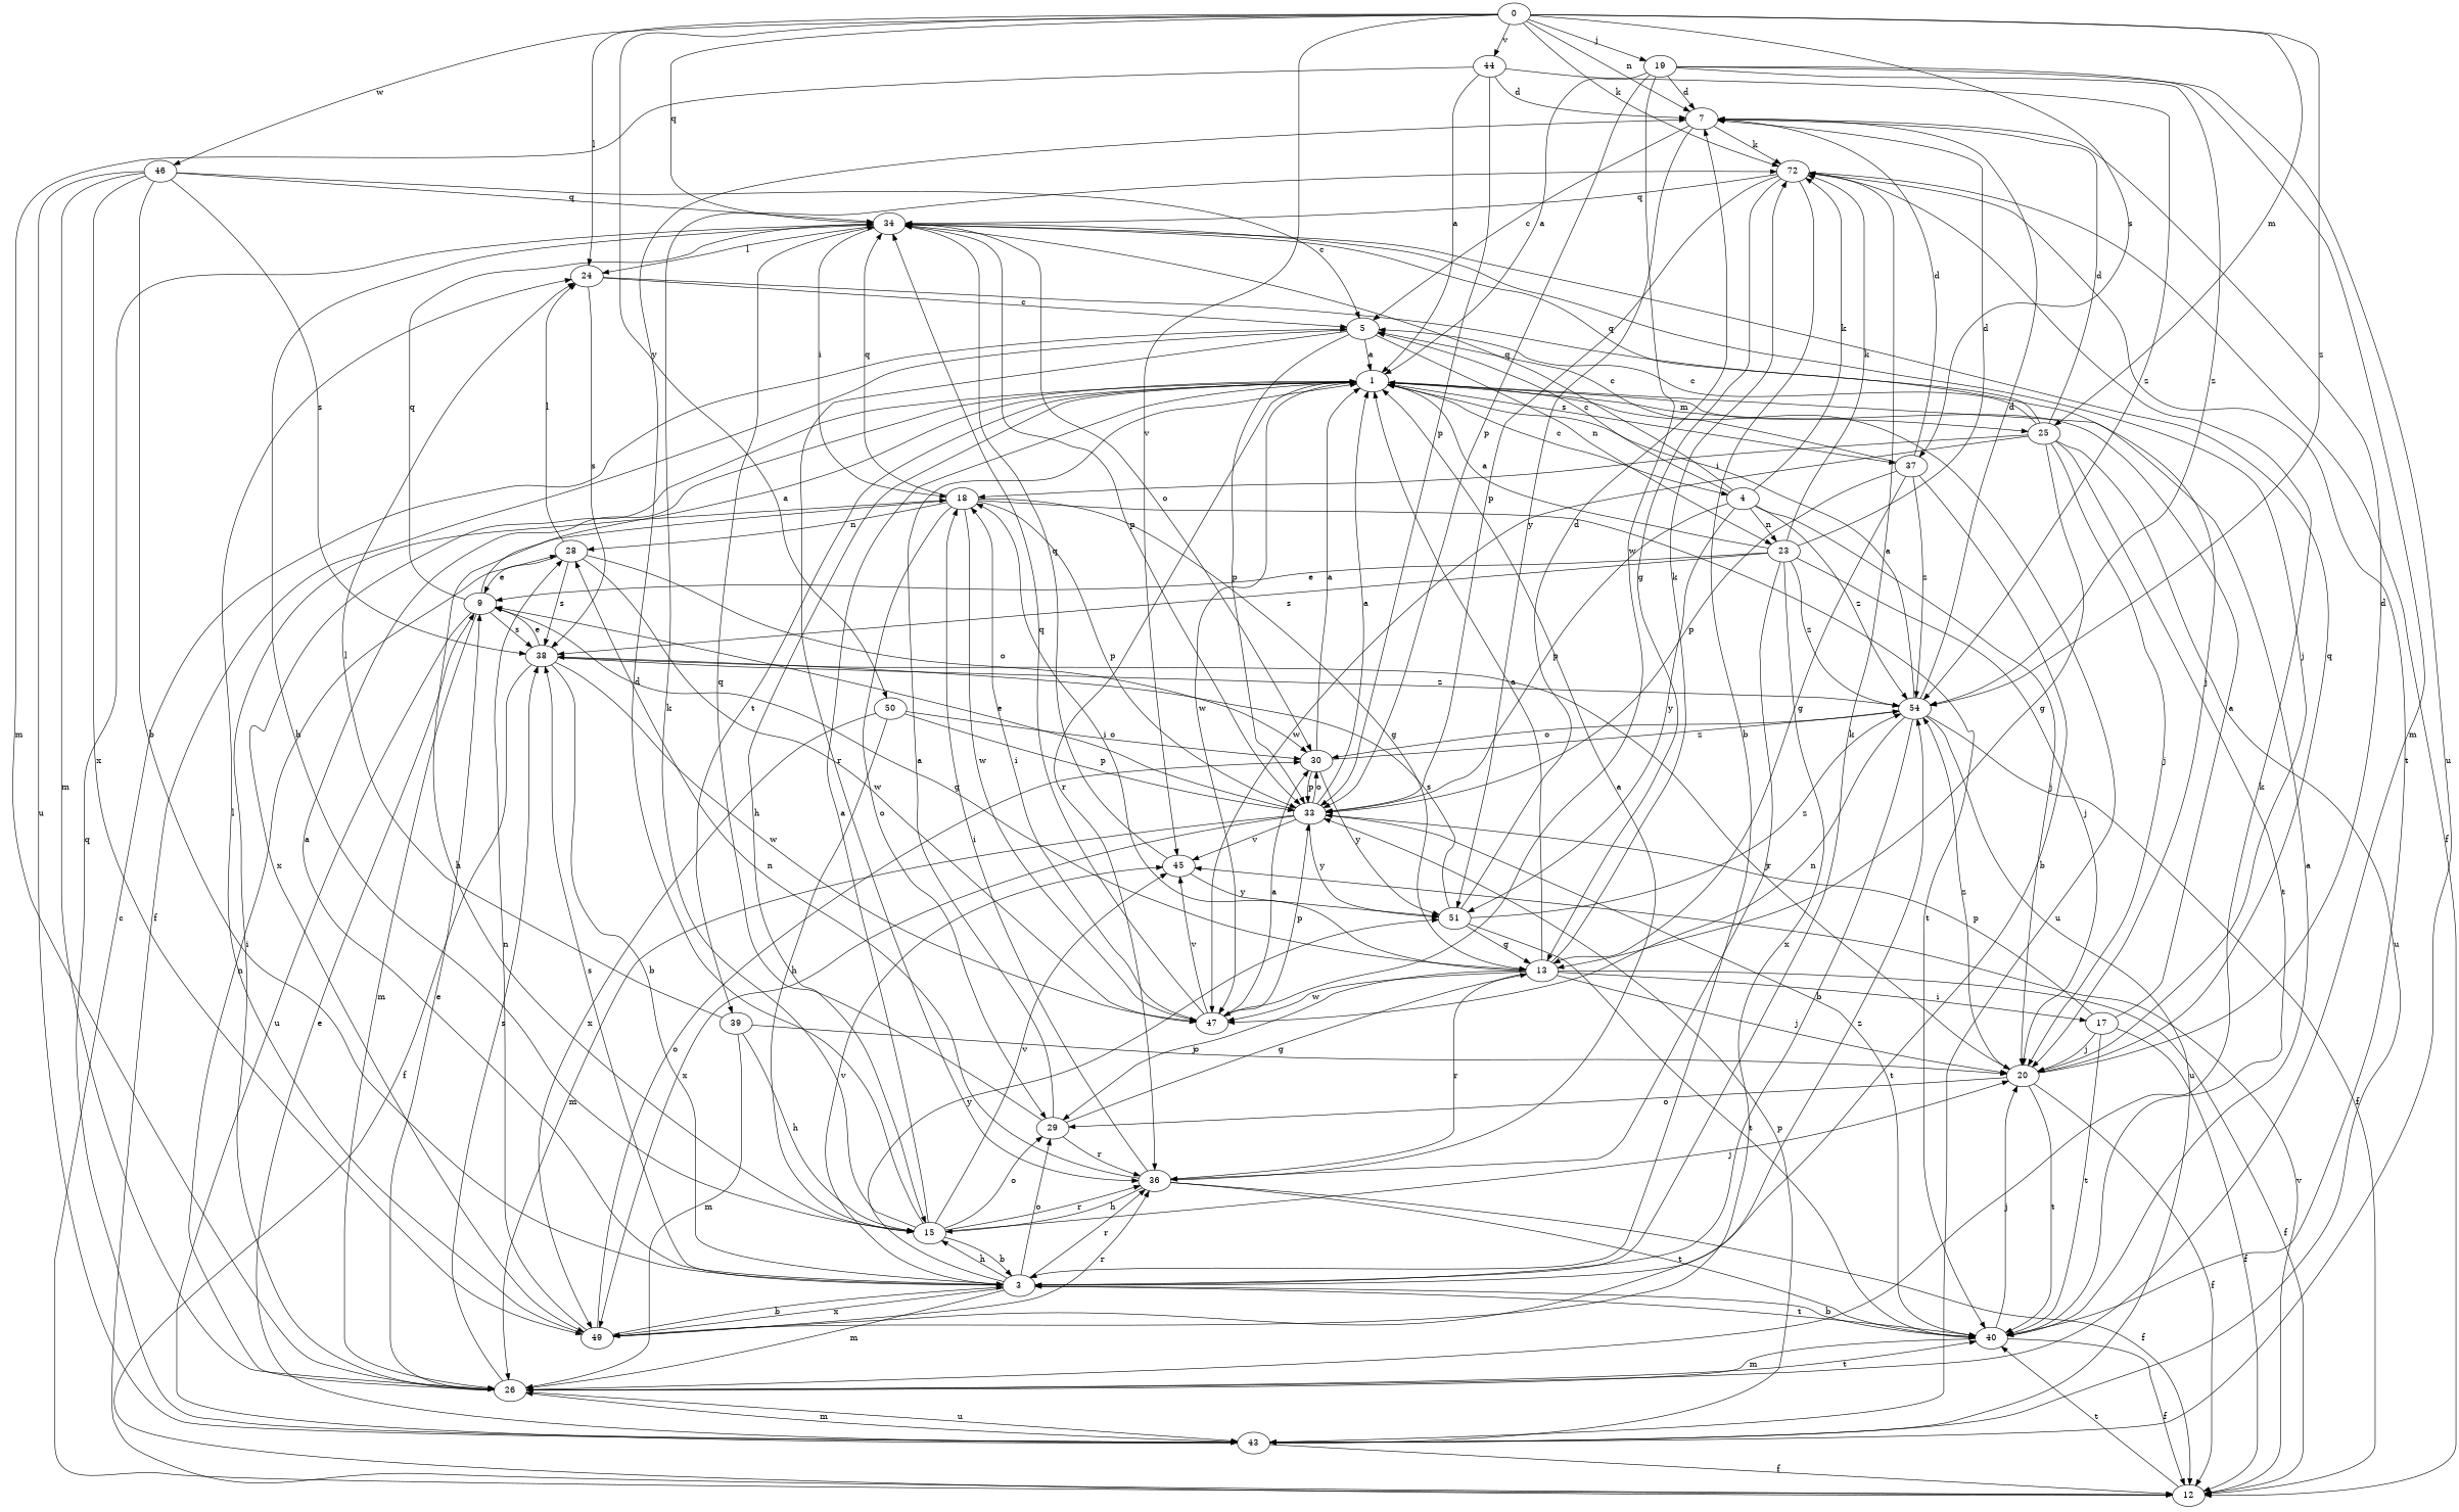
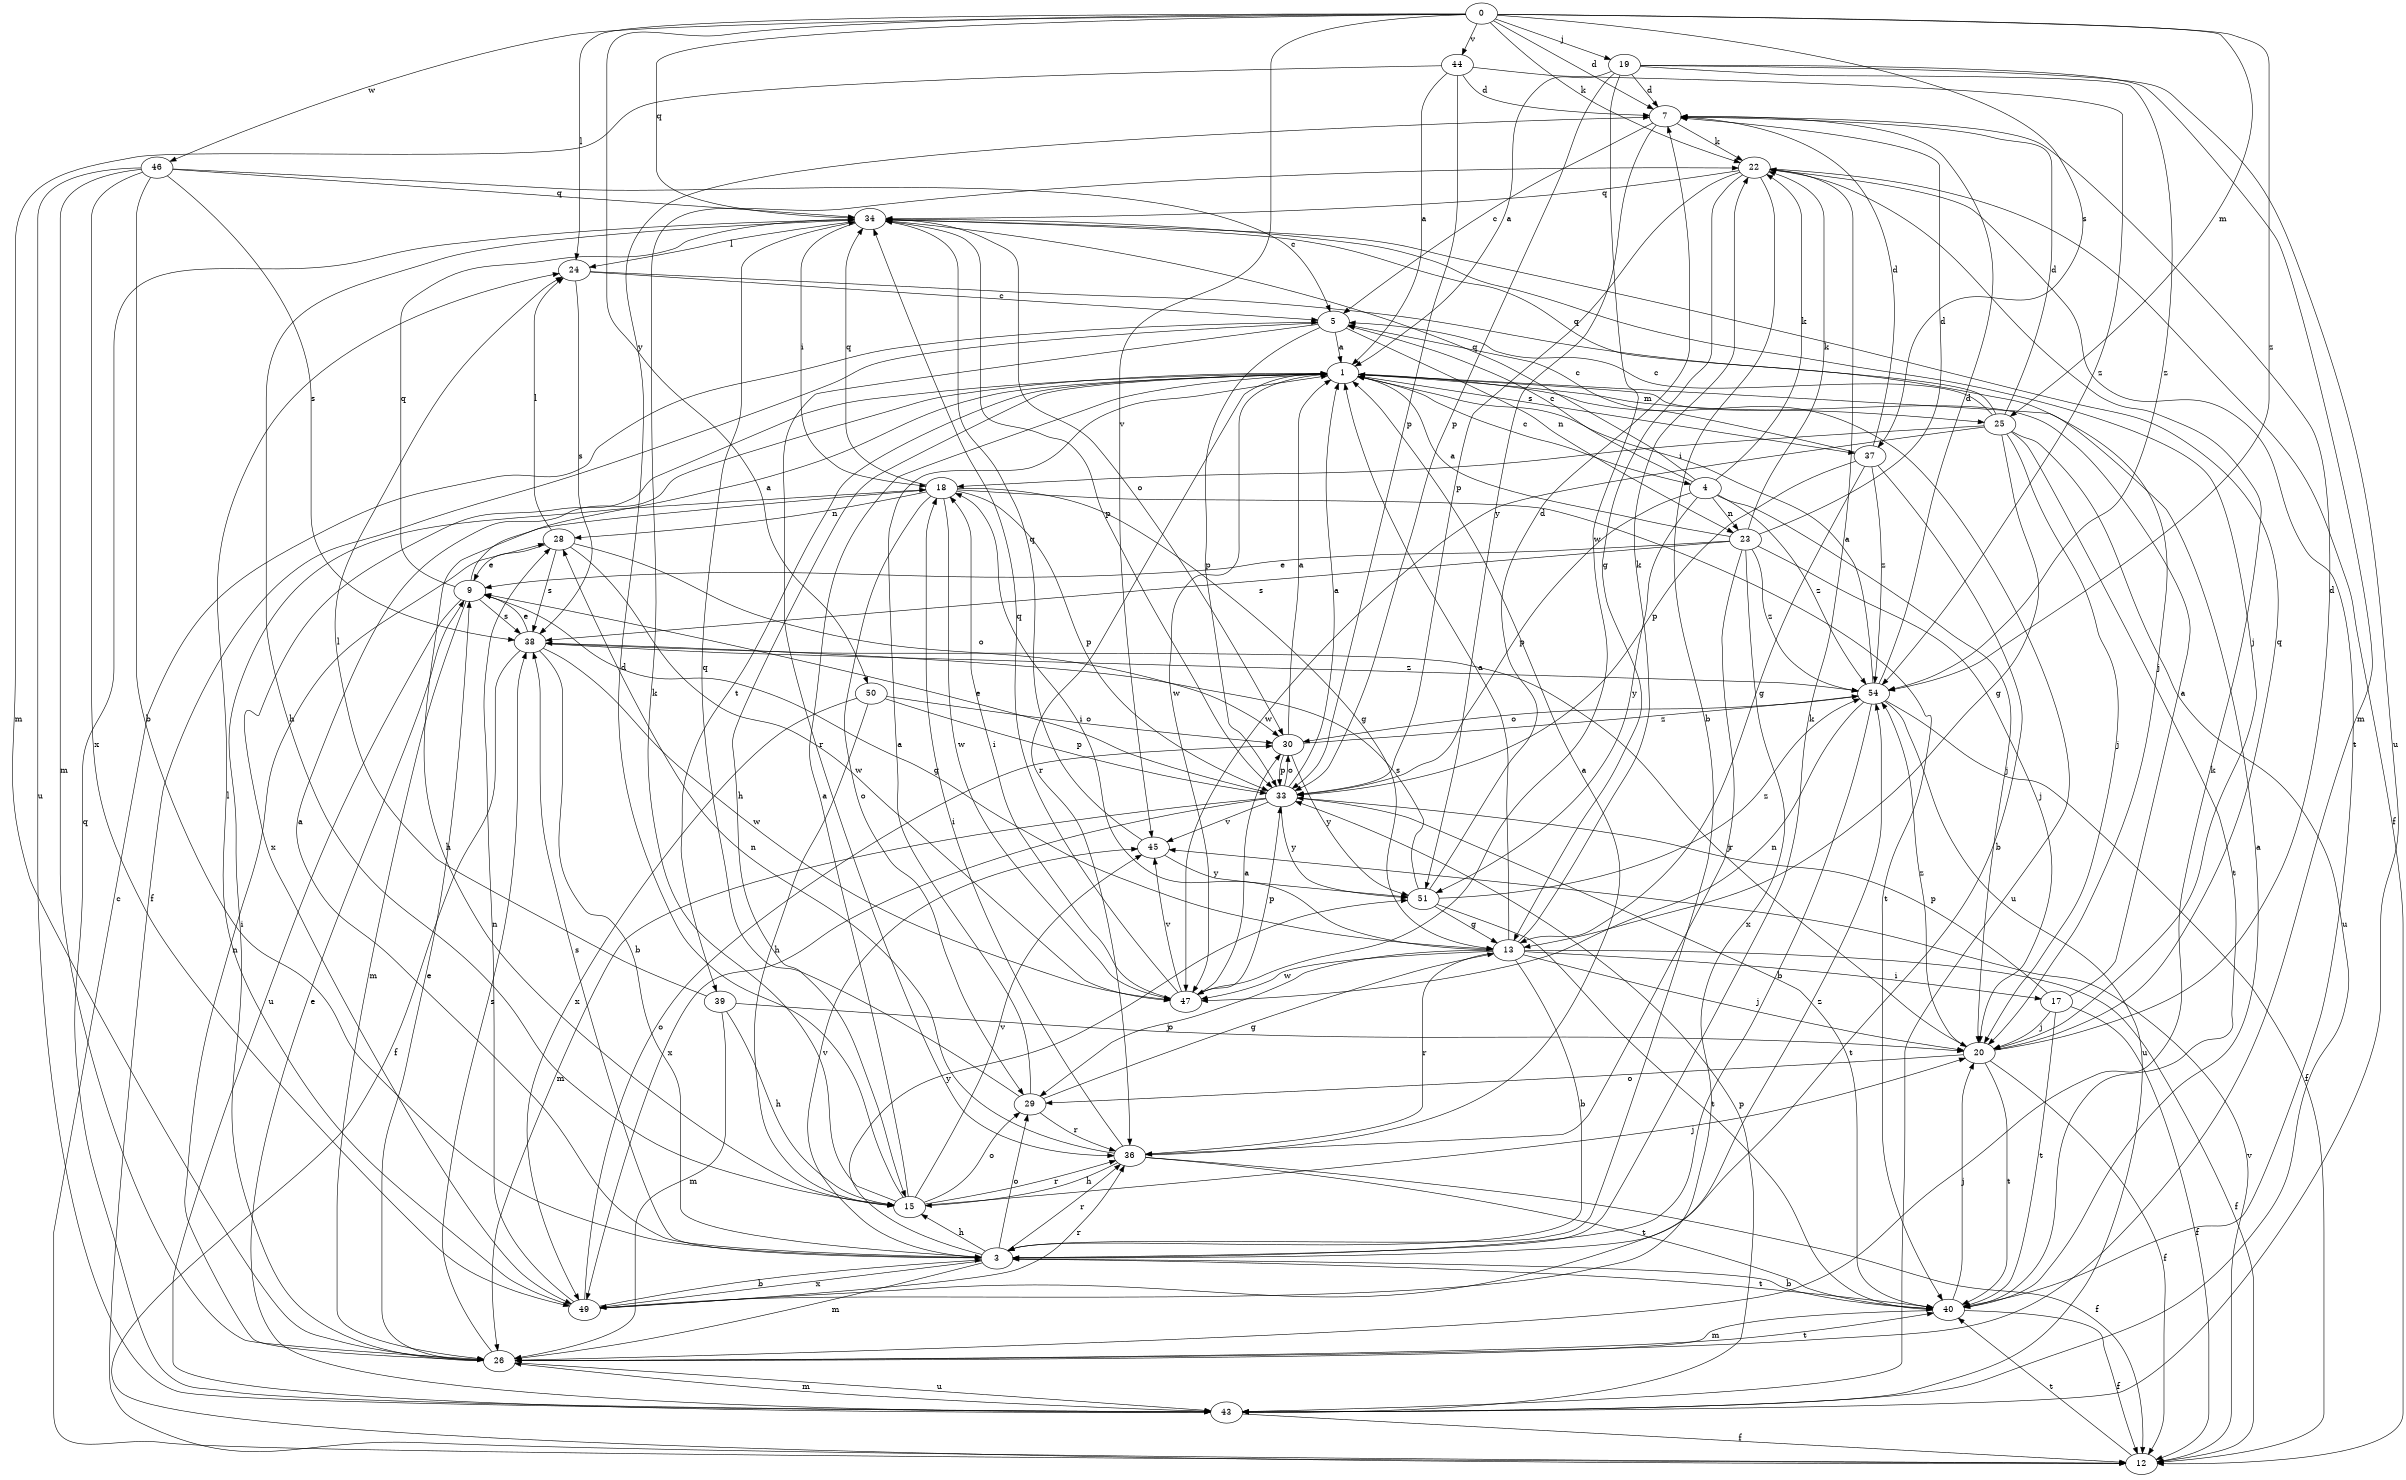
  strict digraph {
    0
    7
    19
-   22 [label=72]
+   22
    24
    25
    34
    37
    44
    45
    46
    50
    54
    51
    5
    1
    43
    47
    26
    33
    3
    40
    12
    13
    38
    20
    18
    15
    30
    49
    4
    36
    39
    n34 [label=23]
    29
    28
    9
    17
-   0 -> 7 [label=n]
+   0 -> 7 [label=d]
    0 -> 19 [label=j]
    0 -> 22 [label=k]
    0 -> 24 [label=l]
    0 -> 25 [label=m]
    0 -> 34 [label=q]
    0 -> 37 [label=s]
    0 -> 44 [label=v]
    0 -> 45 [label=v]
    0 -> 46 [label=w]
    0 -> 50 [label=y]
    0 -> 54 [label=z]
    7 -> 22 [label=k]
    7 -> 51 [label=y]
    7 -> 5 [label=c]
    19 -> 7 [label=d]
    19 -> 54 [label=z]
    19 -> 1 [label=a]
    19 -> 43 [label=u]
    19 -> 47 [label=w]
    19 -> 26 [label=m]
    19 -> 33 [label=p]
    22 -> 34 [label=q]
    22 -> 33 [label=p]
    22 -> 3 [label=b]
    22 -> 40 [label=t]
    22 -> 12 [label=f]
    22 -> 13 [label=g]
    24 -> 5 [label=c]
    24 -> 38 [label=s]
    24 -> 20 [label=j]
    25 -> 7 [label=d]
    25 -> 34 [label=q]
    25 -> 5 [label=c]
    25 -> 43 [label=u]
    25 -> 47 [label=w]
    25 -> 40 [label=t]
    25 -> 13 [label=g]
    25 -> 20 [label=j]
    25 -> 18 [label=i]
    34 -> 24 [label=l]
    34 -> 33 [label=p]
    34 -> 20 [label=j]
    34 -> 18 [label=i]
    34 -> 15 [label=h]
    34 -> 30 [label=o]
    37 -> 7 [label=d]
    37 -> 54 [label=z]
    37 -> 5 [label=c]
    37 -> 33 [label=p]
    37 -> 3 [label=b]
    37 -> 13 [label=g]
    44 -> 7 [label=d]
    44 -> 54 [label=z]
    44 -> 1 [label=a]
    44 -> 26 [label=m]
    44 -> 33 [label=p]
    45 -> 34 [label=q]
    45 -> 51 [label=y]
    46 -> 34 [label=q]
    46 -> 5 [label=c]
    46 -> 43 [label=u]
    46 -> 26 [label=m]
    46 -> 3 [label=b]
    46 -> 38 [label=s]
    46 -> 49 [label=x]
    50 -> 33 [label=p]
    50 -> 15 [label=h]
    50 -> 30 [label=o]
    50 -> 49 [label=x]
    54 -> 7 [label=d]
    54 -> 1 [label=a]
    54 -> 43 [label=u]
    54 -> 47 [label=n]
    54 -> 3 [label=b]
    54 -> 12 [label=f]
    54 -> 30 [label=o]
    51 -> 7 [label=d]
    51 -> 54 [label=z]
    51 -> 40 [label=t]
    51 -> 13 [label=g]
    51 -> 38 [label=s]
    5 -> 1 [label=a]
    5 -> 33 [label=p]
    5 -> 12 [label=f]
    5 -> 36 [label=r]
    5 -> n34 [label=n]
    1 -> 25 [label=m]
    1 -> 37 [label=s]
    1 -> 43 [label=u]
    1 -> 47 [label=w]
    1 -> 15 [label=h]
    1 -> 49 [label=x]
    1 -> 4 [label=c]
    1 -> 36 [label=r]
    1 -> 39 [label=t]
    43 -> 34 [label=q]
    43 -> 26 [label=m]
    43 -> 33 [label=p]
    43 -> 12 [label=f]
    43 -> 9 [label=e]
    47 -> 34 [label=q]
    47 -> 45 [label=v]
    47 -> 33 [label=p]
    47 -> 18 [label=i]
    47 -> 30 [label=a]
    26 -> 22 [label=k]
    26 -> 43 [label=u]
    26 -> 40 [label=t]
    26 -> 38 [label=s]
    26 -> 18 [label=i]
    26 -> 28 [label=n]
    26 -> 9 [label=e]
    33 -> 45 [label=v]
    33 -> 51 [label=y]
    33 -> 1 [label=a]
    33 -> 26 [label=m]
    33 -> 40 [label=t]
    33 -> 30 [label=o]
    33 -> 49 [label=x]
    33 -> 9 [label=e]
    3 -> 22 [label=k]
    3 -> 45 [label=v]
    3 -> 51 [label=y]
    3 -> 1 [label=a]
    3 -> 26 [label=m]
    3 -> 40 [label=t]
    3 -> 38 [label=s]
    3 -> 15 [label=h]
    3 -> 49 [label=x]
    3 -> 36 [label=r]
    3 -> 29 [label=o]
    40 -> 1 [label=a]
    40 -> 26 [label=m]
    40 -> 3 [label=b]
    40 -> 12 [label=f]
    40 -> 20 [label=j]
    12 -> 45 [label=v]
    12 -> 5 [label=c]
    12 -> 40 [label=t]
    13 -> 22 [label=k]
    13 -> 1 [label=a]
    13 -> 47 [label=w]
    13 -> 12 [label=f]
    13 -> 20 [label=j]
    13 -> 18 [label=i]
    13 -> 36 [label=r]
    13 -> 29 [label=o]
    13 -> 17 [label=i]
    38 -> 54 [label=z]
    38 -> 47 [label=w]
    38 -> 3 [label=b]
    38 -> 12 [label=f]
    38 -> 20 [label=j]
    38 -> 9 [label=e]
    20 -> 7 [label=d]
    20 -> 34 [label=q]
    20 -> 54 [label=z]
    20 -> 40 [label=t]
    20 -> 12 [label=f]
    20 -> 29 [label=o]
    18 -> 34 [label=q]
    18 -> 47 [label=w]
    18 -> 33 [label=p]
    18 -> 40 [label=t]
    18 -> 13 [label=g]
    18 -> 15 [label=h]
    18 -> 29 [label=o]
    18 -> 28 [label=n]
    15 -> 7 [label=d]
    15 -> 22 [label=k]
    15 -> 45 [label=v]
    15 -> 1 [label=a]
-   15 -> 3 [label=b]
+   13 -> 3 [label=b]
    15 -> 20 [label=j]
    15 -> 36 [label=r]
    15 -> 29 [label=o]
    30 -> 54 [label=z]
    30 -> 51 [label=y]
    30 -> 1 [label=a]
    30 -> 33 [label=p]
    49 -> 24 [label=l]
    49 -> 54 [label=z]
    49 -> 3 [label=b]
    49 -> 30 [label=o]
    49 -> 36 [label=r]
    49 -> 28 [label=n]
    4 -> 22 [label=k]
    4 -> 34 [label=q]
    4 -> 54 [label=z]
    4 -> 51 [label=y]
    4 -> 5 [label=c]
    4 -> 33 [label=p]
    4 -> 20 [label=j]
    4 -> n34 [label=n]
    36 -> 1 [label=a]
    36 -> 40 [label=t]
    36 -> 12 [label=f]
    36 -> 18 [label=i]
    36 -> 15 [label=h]
    36 -> 28 [label=n]
    39 -> 24 [label=l]
    39 -> 26 [label=m]
    39 -> 20 [label=j]
    39 -> 15 [label=h]
    n34 -> 7 [label=d]
    n34 -> 22 [label=k]
    n34 -> 54 [label=z]
    n34 -> 1 [label=a]
    n34 -> 38 [label=s]
    n34 -> 20 [label=j]
    n34 -> 49 [label=x]
    n34 -> 36 [label=r]
    n34 -> 9 [label=e]
    29 -> 34 [label=q]
    29 -> 1 [label=a]
    29 -> 13 [label=g]
    29 -> 36 [label=r]
    28 -> 24 [label=l]
    28 -> 47 [label=w]
    28 -> 38 [label=s]
    28 -> 30 [label=o]
    28 -> 9 [label=e]
    9 -> 34 [label=q]
    9 -> 1 [label=a]
    9 -> 43 [label=u]
    9 -> 26 [label=m]
    9 -> 13 [label=g]
    9 -> 38 [label=s]
    17 -> 1 [label=a]
    17 -> 33 [label=p]
    17 -> 40 [label=t]
    17 -> 12 [label=f]
    17 -> 20 [label=j]
  }
